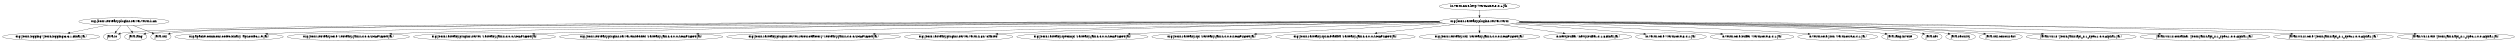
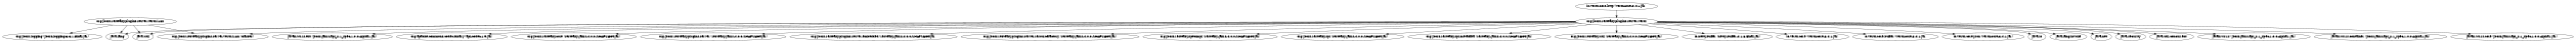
  digraph {
    "org.jboss.resteasy.plugins.server.vertx"
    "io.netty.buffer (netty-buffer-4.1.8.Final.jar)"
    "io.vertx.core (vertx-core-3.4.1.jar)"
    "io.vertx.core.buffer (vertx-core-3.4.1.jar)"
    "io.vertx.core.json (vertx-core-3.4.1.jar)"
    "java.io"
    "java.lang"
    "java.lang.invoke"
    "java.net"
    "java.security"
    "java.util"
    "java.util.concurrent"
    "javax.ws.rs (jboss-jaxrs-api_2.1_spec-1.0.0.Alpha1.jar)"
    "javax.ws.rs.container (jboss-jaxrs-api_2.1_spec-1.0.0.Alpha1.jar)"
    "javax.ws.rs.core (jboss-jaxrs-api_2.1_spec-1.0.0.Alpha1.jar)"
    "javax.ws.rs.ext (jboss-jaxrs-api_2.1_spec-1.0.0.Alpha1.jar)"
    n17 [label="org.apache.commons.codec.binary (api-codec-1.9.jar)"]
    "org.jboss.resteasy.core (resteasy-jaxrs-4.0.0-SNAPSHOT.jar)"
    "org.jboss.resteasy.plugins.server (resteasy-jaxrs-4.0.0-SNAPSHOT.jar)"
    "org.jboss.resteasy.plugins.server.embedded (resteasy-jaxrs-4.0.0-SNAPSHOT.jar)"
    "org.jboss.resteasy.plugins.server.resourcefactory (resteasy-jaxrs-4.0.0-SNAPSHOT.jar)"
    "org.jboss.resteasy.plugins.server.vertx.i18n (classes)"
    "org.jboss.resteasy.specimpl (resteasy-jaxrs-4.0.0-SNAPSHOT.jar)"
    "org.jboss.resteasy.spi (resteasy-jaxrs-4.0.0-SNAPSHOT.jar)"
    "org.jboss.resteasy.spi.metadata (resteasy-jaxrs-4.0.0-SNAPSHOT.jar)"
    "org.jboss.resteasy.util (resteasy-jaxrs-4.0.0-SNAPSHOT.jar)"
    "io.vertx.core.http (vertx-core-3.4.1.jar)"
    "org.jboss.resteasy.plugins.server.vertx.i18n"
    "org.jboss.logging (jboss-logging-3.3.1.Final.jar)"
    "org.jboss.resteasy.plugins.server.vertx" -> "io.netty.buffer (netty-buffer-4.1.8.Final.jar)"
    "org.jboss.resteasy.plugins.server.vertx" -> "io.vertx.core (vertx-core-3.4.1.jar)"
    "org.jboss.resteasy.plugins.server.vertx" -> "io.vertx.core.buffer (vertx-core-3.4.1.jar)"
    "org.jboss.resteasy.plugins.server.vertx" -> "io.vertx.core.json (vertx-core-3.4.1.jar)"
    "org.jboss.resteasy.plugins.server.vertx" -> "java.io"
    "org.jboss.resteasy.plugins.server.vertx" -> "java.lang"
    "org.jboss.resteasy.plugins.server.vertx" -> "java.lang.invoke"
    "org.jboss.resteasy.plugins.server.vertx" -> "java.net"
    "org.jboss.resteasy.plugins.server.vertx" -> "java.security"
    "org.jboss.resteasy.plugins.server.vertx" -> "java.util"
    "org.jboss.resteasy.plugins.server.vertx" -> "java.util.concurrent"
    "org.jboss.resteasy.plugins.server.vertx" -> "javax.ws.rs (jboss-jaxrs-api_2.1_spec-1.0.0.Alpha1.jar)"
    "org.jboss.resteasy.plugins.server.vertx" -> "javax.ws.rs.container (jboss-jaxrs-api_2.1_spec-1.0.0.Alpha1.jar)"
    "org.jboss.resteasy.plugins.server.vertx" -> "javax.ws.rs.core (jboss-jaxrs-api_2.1_spec-1.0.0.Alpha1.jar)"
    "org.jboss.resteasy.plugins.server.vertx" -> "javax.ws.rs.ext (jboss-jaxrs-api_2.1_spec-1.0.0.Alpha1.jar)"
    "org.jboss.resteasy.plugins.server.vertx" -> n17
    "org.jboss.resteasy.plugins.server.vertx" -> "org.jboss.resteasy.core (resteasy-jaxrs-4.0.0-SNAPSHOT.jar)"
    "org.jboss.resteasy.plugins.server.vertx" -> "org.jboss.resteasy.plugins.server (resteasy-jaxrs-4.0.0-SNAPSHOT.jar)"
    "org.jboss.resteasy.plugins.server.vertx" -> "org.jboss.resteasy.plugins.server.embedded (resteasy-jaxrs-4.0.0-SNAPSHOT.jar)"
    "org.jboss.resteasy.plugins.server.vertx" -> "org.jboss.resteasy.plugins.server.resourcefactory (resteasy-jaxrs-4.0.0-SNAPSHOT.jar)"
    "org.jboss.resteasy.plugins.server.vertx" -> "org.jboss.resteasy.plugins.server.vertx.i18n (classes)"
    "org.jboss.resteasy.plugins.server.vertx" -> "org.jboss.resteasy.specimpl (resteasy-jaxrs-4.0.0-SNAPSHOT.jar)"
    "org.jboss.resteasy.plugins.server.vertx" -> "org.jboss.resteasy.spi (resteasy-jaxrs-4.0.0-SNAPSHOT.jar)"
    "org.jboss.resteasy.plugins.server.vertx" -> "org.jboss.resteasy.spi.metadata (resteasy-jaxrs-4.0.0-SNAPSHOT.jar)"
    "org.jboss.resteasy.plugins.server.vertx" -> "org.jboss.resteasy.util (resteasy-jaxrs-4.0.0-SNAPSHOT.jar)"
    "io.vertx.core.http (vertx-core-3.4.1.jar)" -> "org.jboss.resteasy.plugins.server.vertx"
-   "org.jboss.resteasy.plugins.server.vertx.i18n" -> "java.io"
+   "org.jboss.resteasy.plugins.server.vertx.i18n" -> "org.jboss.resteasy.plugins.server.vertx.i18n (classes)"
    "org.jboss.resteasy.plugins.server.vertx.i18n" -> "java.lang"
    "org.jboss.resteasy.plugins.server.vertx.i18n" -> "java.util"
    "org.jboss.resteasy.plugins.server.vertx.i18n" -> "org.jboss.logging (jboss-logging-3.3.1.Final.jar)"
  }
